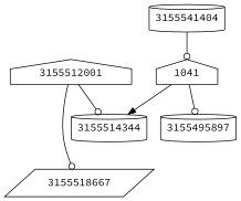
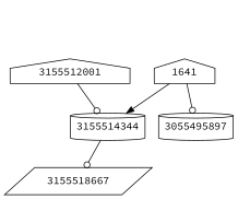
  strict digraph {
    fontname="Source Code Pro"
    node [fontname="Source Code Pro" shape=cylinder]
    edge [arrowhead=odot fontname="Source Code Pro"]
    3155512001 [shape=house]
    3155514344
    3155518667 [shape=parallelogram]
-   1041 [shape=house]
-   3155541404
-   3155495897
+   1041 [shape=house label=1641]
+   3155495897 [label=3055495897]
    3155512001 -> 3155514344
-   3155512001 -> 3155518667
+   3155514344 -> 3155518667
    1041 -> 3155514344 [arrowhead=normal]
    1041 -> 3155495897
-   3155541404 -> 1041
  }
